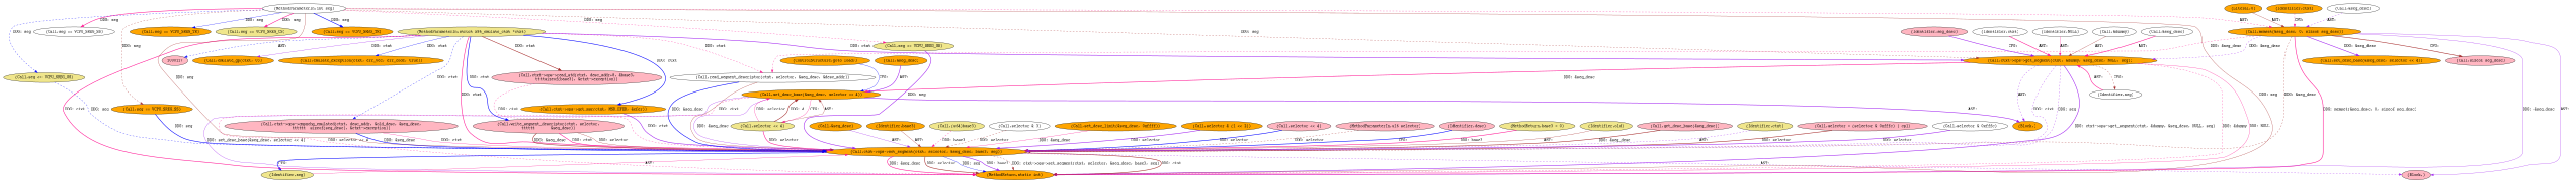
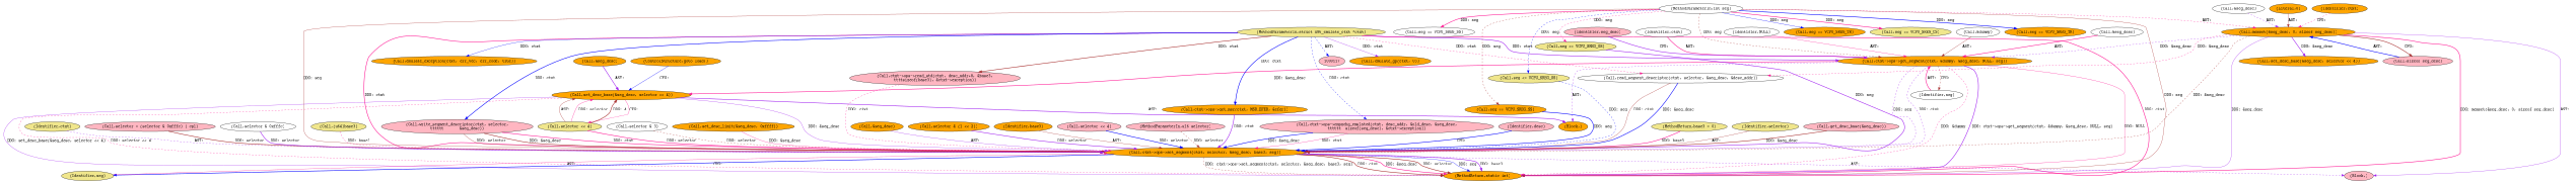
  digraph {
    fontname="Courier Prime"
    node [fillcolor=orange fontname="Courier Prime" style=filled]
    edge [color=deeppink fontname="Courier Prime" style=bold]
    n1 [label="(Call,ctxt->ops->get_segment(ctxt, &dummy, &seg_desc, NULL, seg))"]
    n2 [label="(Call,set_desc_base(&seg_desc, selector << 4))"]
    n3 [label="(Call,ctxt->ops->set_segment(ctxt, selector, &seg_desc, base3, seg))"]
    n4 [fillcolor=white label="(Identifier,seg)"]
    n5 [label="(MethodReturn,static int)"]
    n6 [label="(Block,)"]
    n7 [fillcolor=khaki label="(Call,selector << 4)"]
    n8 [fillcolor=lightpink label="(Block,)"]
    n9 [fillcolor=khaki label="(Identifier,seg)"]
    n10 [fillcolor=khaki label="(MethodParameterIn,struct x86_emulate_ctxt *ctxt)"]
    n11 [fillcolor=lightpink label="(Call,write_segment_descriptor(ctxt, selector,\n\t\t\t\t\t\t       &seg_desc))"]
    n12 [label="(Call,emulate_gp(ctxt, 0))"]
    n13 [fillcolor=lightpink label="(Call,ctxt->ops->read_std(ctxt, desc_addr+8, &base3,\n\t\t\t\tsizeof(base3), &ctxt->exception))"]
    n14 [label="(Call,ctxt->ops->get_msr(ctxt, MSR_EFER, &efer))"]
    n15 [label="(Call,emulate_exception(ctxt, err_vec, err_code, true))"]
    n16 [fillcolor=white label="(Call,read_segment_descriptor(ctxt, selector, &seg_desc, &desc_addr))"]
    n17 [fillcolor=lightpink label="(Call,ctxt->ops->cmpxchg_emulated(ctxt, desc_addr, &old_desc, &seg_desc,\n\t\t\t\t\t\t  sizeof(seg_desc), &ctxt->exception))"]
    1000117 [fillcolor=lightpink]
    n19 [label="(Call,memset(&seg_desc, 0, sizeof seg_desc))"]
    n20 [label="(Call,set_desc_base(&seg_desc, selector << 4))"]
    n21 [fillcolor=lightpink label="(Call,sizeof seg_desc)"]
    n22 [fillcolor=white label="(MethodParameterIn,int seg)"]
    n23 [fillcolor=white label="(Call,seg == VCPU_SREG_SS)"]
    n24 [fillcolor=khaki label="(Call,seg <= VCPU_SREG_GS)"]
    n25 [label="(Call,seg == VCPU_SREG_TR)"]
    n26 [fillcolor=khaki label="(Call,seg == VCPU_SREG_CS)"]
    n27 [fillcolor=khaki label="(Call,seg <= VCPU_SREG_GS)"]
    n28 [label="(Call,seg == VCPU_SREG_TR)"]
    n29 [label="(Call,seg == VCPU_SREG_SS)"]
    n30 [label="(Call,&seg_desc)"]
    n31 [label="(Identifier,ctxt)"]
    n32 [label="(Identifier,base3)"]
    n33 [fillcolor=khaki label="(Call,(u64)base3)"]
    n34 [fillcolor=white label="(Identifier,ctxt)"]
    n35 [fillcolor=white label="(Call,selector & 3)"]
    n36 [label="(Call,set_desc_limit(&seg_desc, 0xffff))"]
    n37 [fillcolor=white label="(Call,&seg_desc)"]
    n38 [label="(Call,selector & (1 << 2))"]
    n39 [label="(ControlStructure,goto load;)"]
    n40 [fillcolor=lightpink label="(Call,selector << 4)"]
    n41 [fillcolor=lightpink label="(MethodParameterIn,u16 selector)"]
    n42 [fillcolor=white label="(Identifier,NULL)"]
    n43 [fillcolor=white label="(Call,&dummy)"]
    n44 [fillcolor=lightpink label="(Identifier,desc)"]
    n45 [fillcolor=khaki label="(MethodReturn,base3 = 0)"]
-   n46 [fillcolor=khaki label="(Identifier,old)"]
+   n46 [fillcolor=khaki label="(Identifier,selector)"]
    n47 [fillcolor=lightpink label="(Call,get_desc_base(&seg_desc))"]
    n48 [label="(Call,&seg_desc)"]
    n49 [fillcolor=khaki label="(Identifier,ctxt)"]
    n50 [fillcolor=lightpink label="(Call,selector = (selector & 0xfffc) | cpl)"]
    n51 [fillcolor=white label="(Call,selector & 0xfffc)"]
    n52 [label="(Literal,0)"]
    n53 [fillcolor=white label="(Call,&seg_desc)"]
    n54 [fillcolor=lightpink label="(Identifier,seg_desc)"]
    n1 -> n2 [label="DDG: &seg_desc"]
    n1 -> n3 [color=purple label="DDG: ctxt" style=dashed]
    n1 -> n3 [color=purple label="DDG: seg" style=dashed]
    n1 -> n4 [color=brown label="CFG: " style=dashed]
    n1 -> n5 [color=purple label="DDG: ctxt->ops->get_segment(ctxt, &dummy, &seg_desc, NULL, seg)"]
    n1 -> n5 [label="DDG: &dummy" style=dashed]
    n1 -> n5 [label="DDG: NULL" style=solid]
    n1 -> n6 [color=purple label="AST: " style=dashed]
    n2 -> n3 [color=purple label="DDG: &seg_desc" style=solid]
    n2 -> n5 [color=purple label="DDG: set_desc_base(&seg_desc, selector << 4)" style=solid]
    n2 -> n5 [label="DDG: selector << 4" style=dashed]
    n2 -> n6 [color=purple label="AST: "]
    n2 -> n7 [label="CFG: " style=solid]
    n3 -> n5 [label="DDG: &seg_desc"]
    n3 -> n5 [color=brown label="DDG: selector"]
    n3 -> n5 [color=blue label="DDG: seg" style=solid]
    n3 -> n5 [color=purple label="DDG: base3"]
    n3 -> n5 [color=brown label="DDG: ctxt->ops->set_segment(ctxt, selector, &seg_desc, base3, seg)" style=dashed]
    n3 -> n5 [color=brown label="DDG: ctxt"]
    n3 -> n8 [color=purple label="AST: " style=dashed]
    n3 -> n9 [color=blue label="CFG: "]
    n4 -> n1 [label="AST: "]
    n7 -> n2 [color=brown label="AST: " style=solid]
    n7 -> n2 [label="DDG: selector" style=solid]
    n7 -> n2 [color=brown label="DDG: 4"]
    n7 -> n3 [label="DDG: selector"]
    n9 -> n3 [label="AST: " style=solid]
    n10 -> n1 [color=purple label="DDG: ctxt"]
    n10 -> n3 [label="DDG: ctxt"]
    n10 -> n5 [label="DDG: ctxt"]
    n10 -> n11 [color=blue label="DDG: ctxt"]
    n10 -> n12 [color=purple label="DDG: ctxt" style=solid]
    n10 -> n13 [color=brown label="DDG: ctxt"]
    n10 -> n14 [color=blue label="DDG: ctxt"]
    n10 -> n15 [color=blue label="DDG: ctxt" style=solid]
    n10 -> n16 [label="DDG: ctxt" style=dashed]
    n10 -> n17 [color=blue label="DDG: ctxt" style=dashed]
    n10 -> 1000117 [color=blue label="AST: " style=dashed]
    n11 -> n3 [label="DDG: ctxt"]
    n11 -> n3 [color=brown label="DDG: selector" style=solid]
    n11 -> n3 [color=brown label="DDG: &seg_desc"]
    n13 -> n3 [label="DDG: ctxt" style=dashed]
    n14 -> n3 [color=purple label="DDG: ctxt"]
    n16 -> n3 [color=brown label="DDG: ctxt" style=solid]
    n16 -> n3 [color=blue label="DDG: &seg_desc"]
    n17 -> n3 [label="DDG: ctxt" style=solid]
    n17 -> n3 [color=blue label="DDG: &seg_desc"]
    n19 -> n1 [color=purple label="DDG: &seg_desc" style=dashed]
    n19 -> n3 [color=brown label="DDG: &seg_desc" style=dashed]
    n19 -> n5 [label="DDG: memset(&seg_desc, 0, sizeof seg_desc)"]
    n19 -> n5 [color=purple label="DDG: &seg_desc" style=solid]
    n19 -> n8 [color=purple label="AST: " style=solid]
    n19 -> n16 [label="DDG: &seg_desc" style=dashed]
    n19 -> n20 [color=purple label="DDG: &seg_desc"]
    n19 -> n21 [color=brown label="CFG: "]
+   n21 -> n19 [color=blue label="AST: "]
    n22 -> n1 [color=brown label="DDG: seg" style=dashed]
    n22 -> n3 [color=brown label="DDG: seg" style=solid]
    n22 -> n5 [color=brown label="DDG: seg" style=solid]
    n22 -> n19 [label="AST: " style=dashed]
    n22 -> n23 [label="DDG: seg"]
    n22 -> n24 [label="DDG: seg" style=dashed]
    n22 -> n25 [color=blue label="DDG: seg" style=solid]
    n22 -> n26 [label="DDG: seg"]
    n22 -> n27 [color=blue label="DDG: seg" style=dashed]
    n22 -> n28 [color=blue label="DDG: seg"]
    n22 -> n29 [color=brown label="DDG: seg" style=dashed]
    n24 -> n3 [color=purple label="DDG: seg"]
    n27 -> n3 [color=blue label="DDG: seg" style=dashed]
    n29 -> n3 [color=blue label="DDG: seg"]
    n30 -> n3 [color=purple label="AST: " style=solid]
    n31 -> n19 [label="CFG: " style=dashed]
    n32 -> n3 [color=brown label="AST: " style=solid]
    n33 -> n3 [label="DDG: base3" style=dashed]
    n34 -> n1 [label="AST: "]
    n35 -> n3 [color=brown label="DDG: selector" style=dashed]
    n36 -> n3 [label="DDG: &seg_desc" style=solid]
    n37 -> n19 [color=purple label="AST: " style=dashed]
    n38 -> n3 [color=purple label="DDG: selector"]
    n39 -> n2 [color=blue label="CFG: " style=solid]
    n40 -> n3 [color=blue label="DDG: selector"]
    n41 -> n3 [color=brown label="DDG: selector" style=dashed]
    n42 -> n1 [label="AST: " style=solid]
    n43 -> n1 [color=brown label="AST: " style=solid]
    n44 -> n3 [color=blue label="CFG: "]
    n45 -> n3 [label="DDG: base3"]
    n46 -> n3 [color=brown label="AST: " style=solid]
    n47 -> n3 [color=brown label="DDG: &seg_desc"]
    n48 -> n2 [color=purple label="AST: "]
    n49 -> n3 [color=purple label="AST: " style=dashed]
    n50 -> n3 [color=brown label="DDG: selector"]
    n51 -> n3 [color=purple label="DDG: selector"]
    n52 -> n19 [color=brown label="AST: " style=solid]
    n53 -> n1 [label="AST: "]
    n54 -> n1 [color=purple label="CFG: "]
  }
